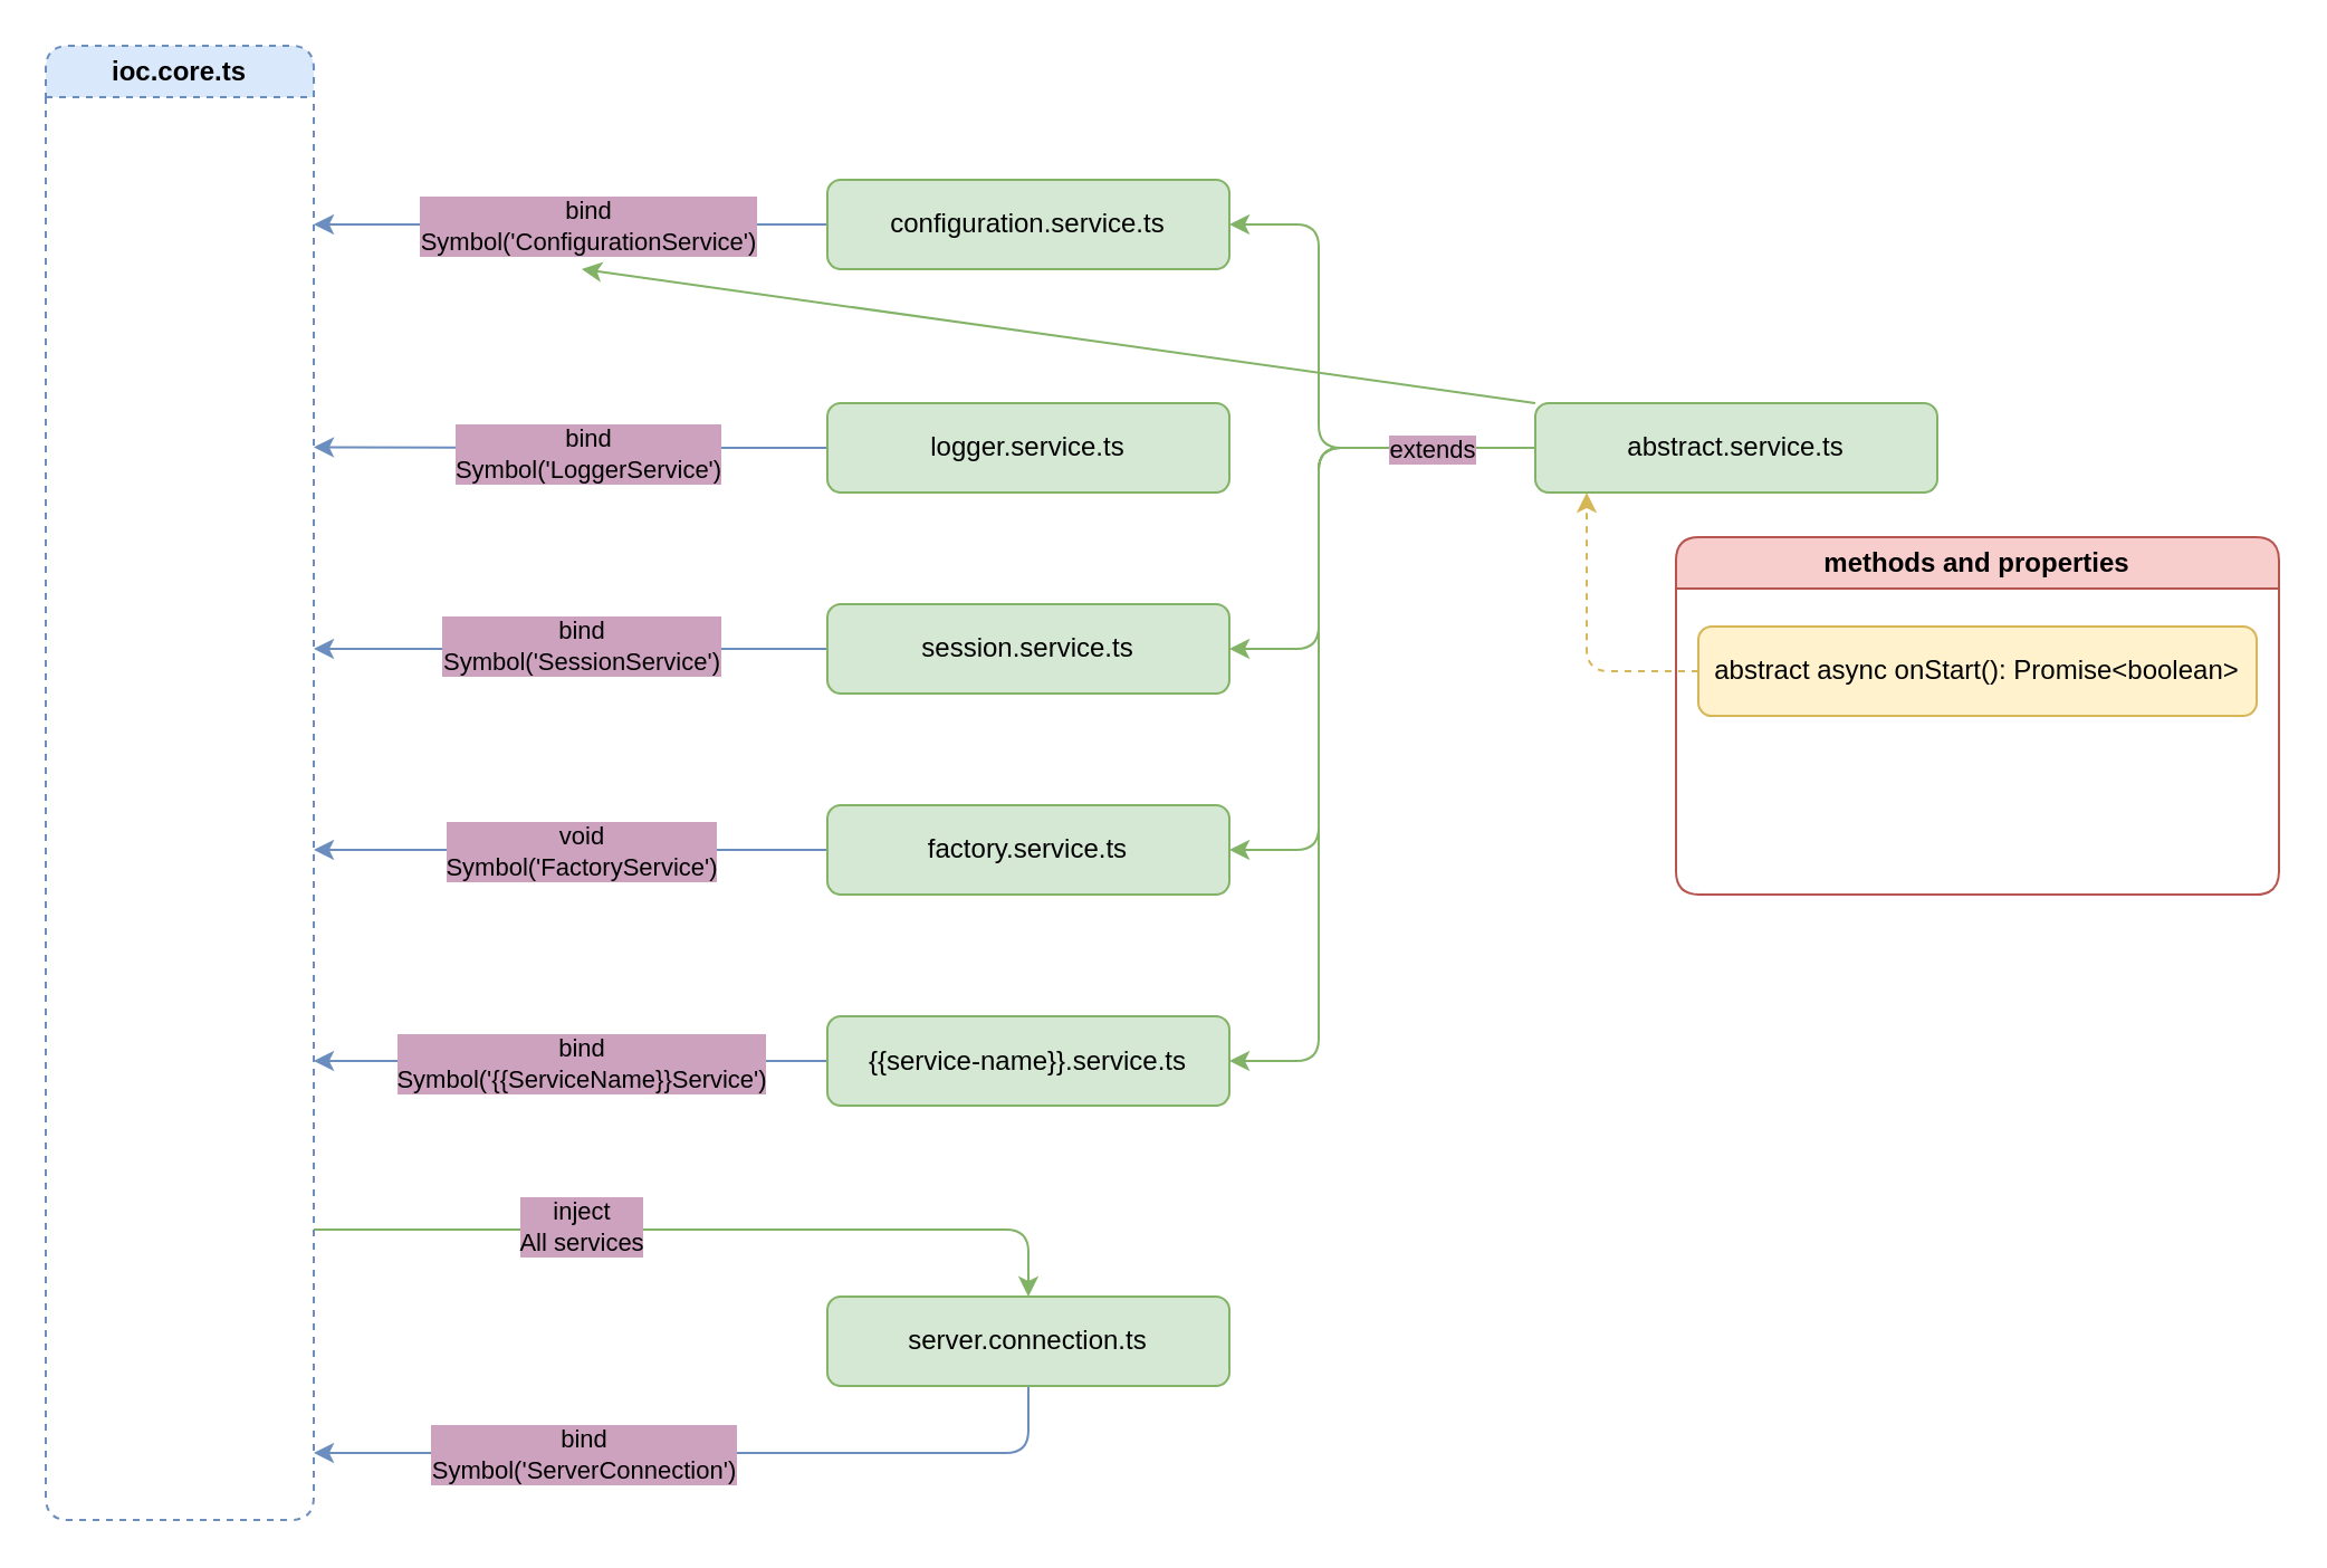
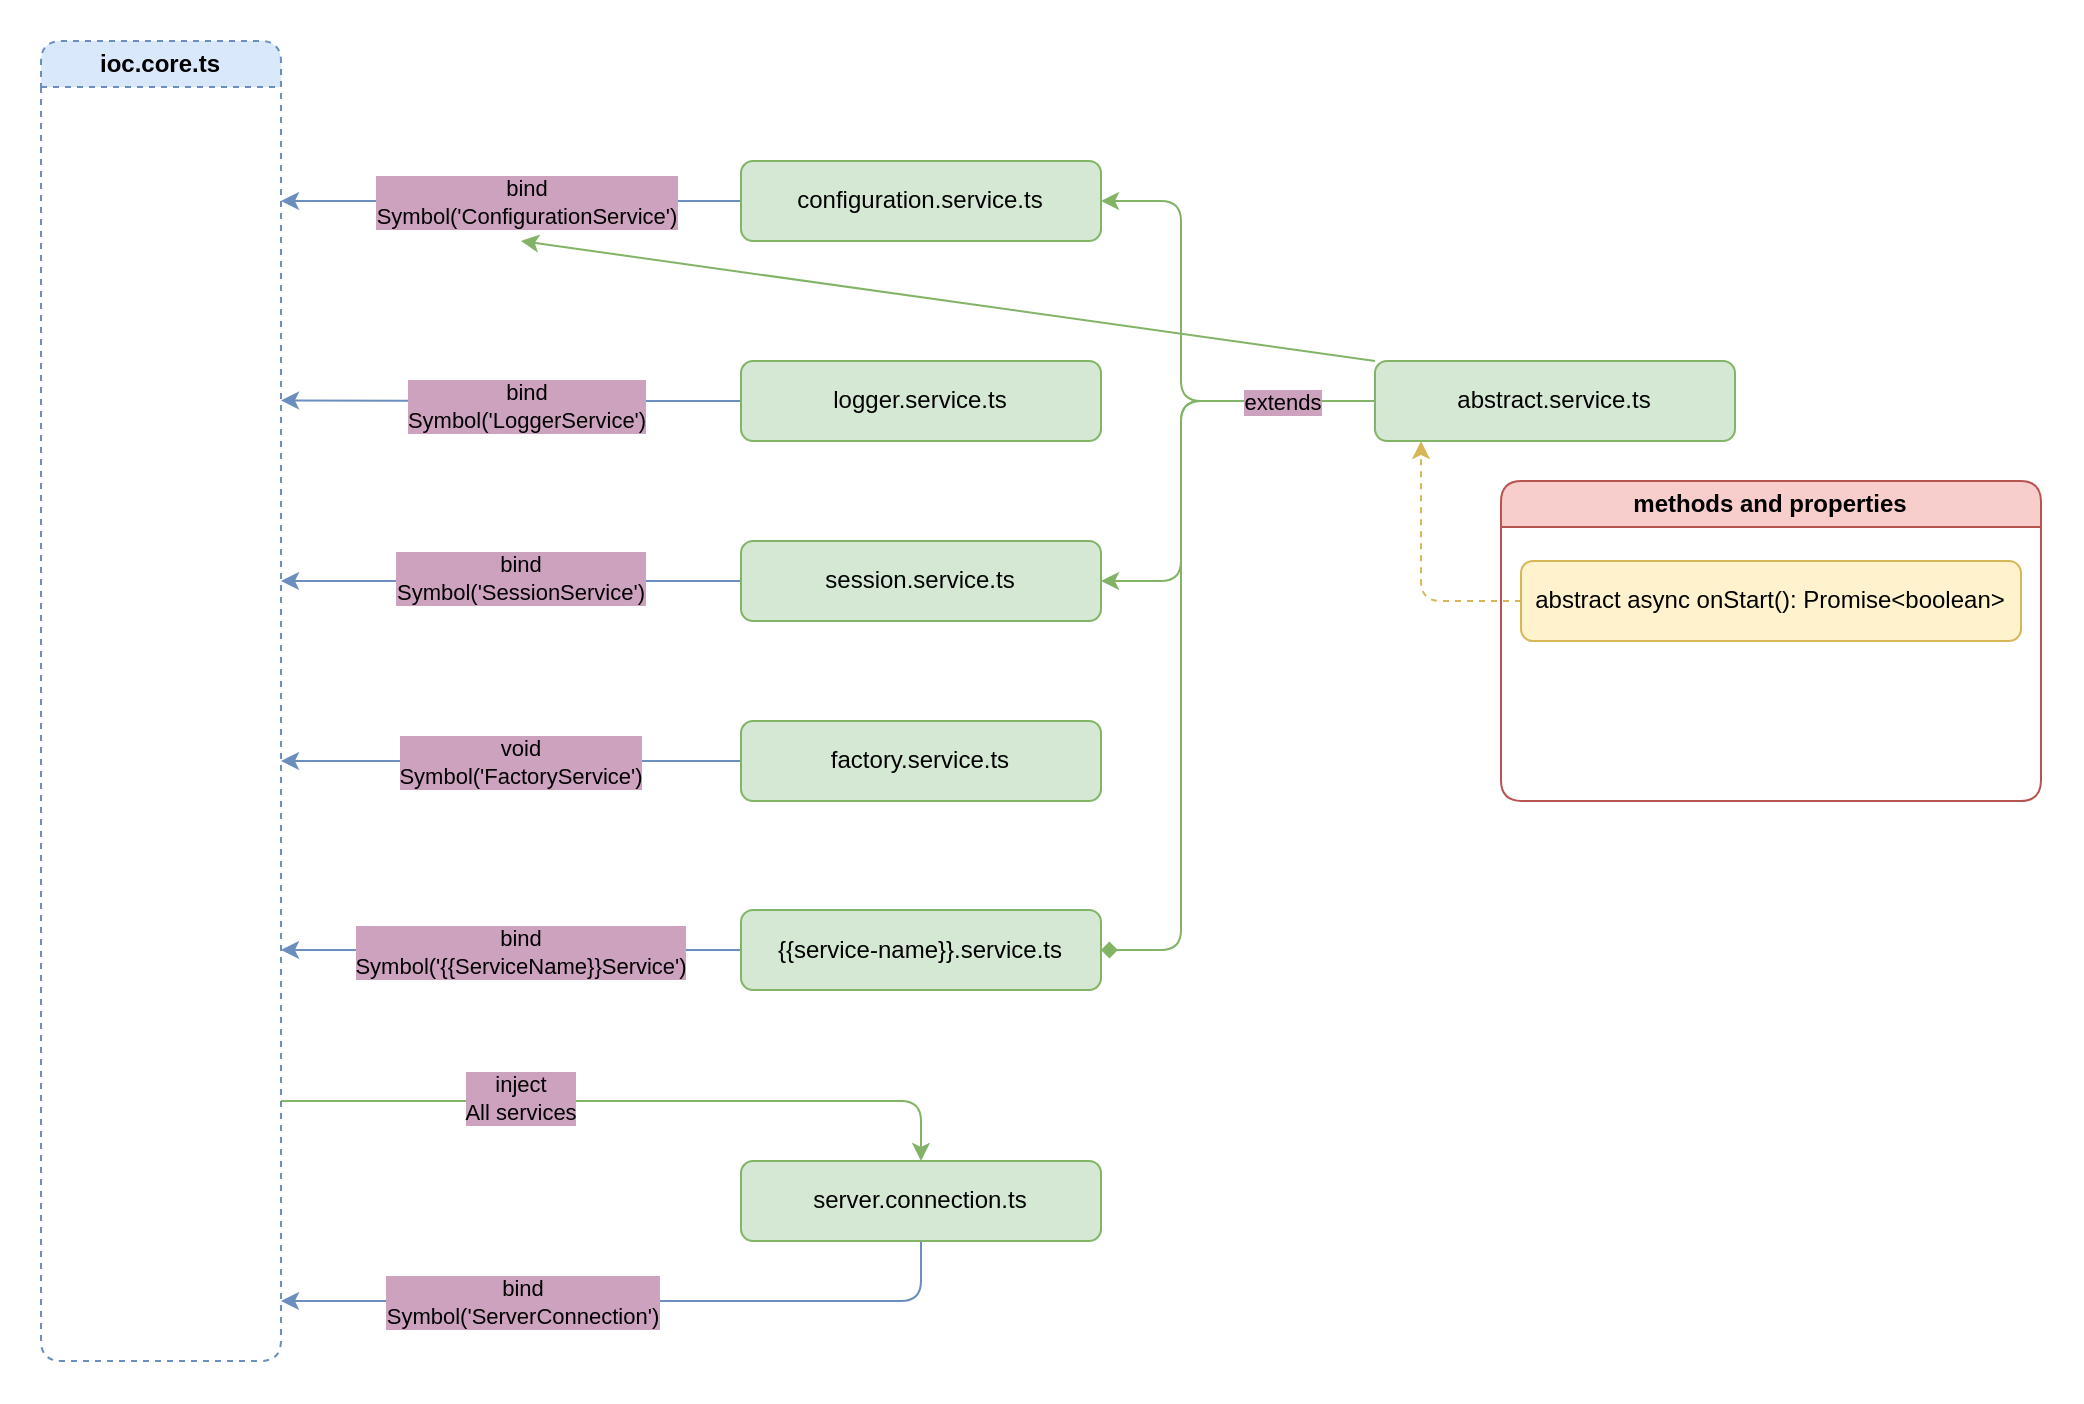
  <mxCell id="0" />
  <mxCell id="1" parent="0" />
  <mxCell id="2" style="edgeStyle=orthogonalEdgeStyle;rounded=1;orthogonalLoop=1;jettySize=auto;html=1;entryX=0.5;entryY=0;entryDx=0;entryDy=0;fillColor=#d5e8d4;strokeColor=#82b366;" parent="1" target="32" edge="1"><mxGeometry relative="1" as="geometry"><mxPoint x="140" y="550" as="sourcePoint" /><Array as="points"><mxPoint x="140" y="550" /><mxPoint x="460" y="550" /></Array></mxGeometry></mxCell>
  <mxCell id="3" value="inject&lt;br&gt;All services" style="edgeLabel;html=1;align=center;verticalAlign=middle;resizable=0;points=[];labelBackgroundColor=#CDA2BE;" parent="2" vertex="1" connectable="0"><mxGeometry x="-0.187" y="2" relative="1" as="geometry"><mxPoint x="-23" as="offset" /></mxGeometry></mxCell>
  <mxCell id="4" value="ioc.core.ts" style="swimlane;whiteSpace=wrap;html=1;rounded=1;dashed=1;fillColor=#dae8fc;strokeColor=#6c8ebf;" parent="1" vertex="1"><mxGeometry x="20" y="20" width="120" height="660" as="geometry" /></mxCell>
  <mxCell id="5" style="edgeStyle=orthogonalEdgeStyle;rounded=0;orthogonalLoop=1;jettySize=auto;html=1;fillColor=#dae8fc;strokeColor=#6c8ebf;" parent="1" source="7" edge="1"><mxGeometry relative="1" as="geometry"><mxPoint x="140" y="100" as="targetPoint" /></mxGeometry></mxCell>
  <mxCell id="6" value="bind&lt;br&gt;Symbol('ConfigurationService')" style="edgeLabel;html=1;align=center;verticalAlign=middle;resizable=0;points=[];labelBackgroundColor=#CDA2BE;" parent="5" vertex="1" connectable="0"><mxGeometry x="-0.066" relative="1" as="geometry"><mxPoint as="offset" /></mxGeometry></mxCell>
  <mxCell id="7" value="configuration.service.ts" style="rounded=1;whiteSpace=wrap;html=1;fillColor=#d5e8d4;strokeColor=#82b366;" parent="1" vertex="1"><mxGeometry x="370" y="80" width="180" height="40" as="geometry" /></mxCell>
  <mxCell id="8" style="edgeStyle=orthogonalEdgeStyle;rounded=0;orthogonalLoop=1;jettySize=auto;html=1;exitX=0;exitY=0.5;exitDx=0;exitDy=0;fillColor=#dae8fc;strokeColor=#6c8ebf;" parent="1" source="9" edge="1"><mxGeometry relative="1" as="geometry"><mxPoint x="140" y="199.714" as="targetPoint" /></mxGeometry></mxCell>
  <mxCell id="9" value="logger.service.ts" style="rounded=1;whiteSpace=wrap;html=1;fillColor=#d5e8d4;strokeColor=#82b366;" parent="1" vertex="1"><mxGeometry x="370" y="180" width="180" height="40" as="geometry" /></mxCell>
  <mxCell id="10" style="edgeStyle=orthogonalEdgeStyle;rounded=0;orthogonalLoop=1;jettySize=auto;html=1;fillColor=#dae8fc;strokeColor=#6c8ebf;" parent="1" source="12" edge="1"><mxGeometry relative="1" as="geometry"><mxPoint x="140" y="290" as="targetPoint" /><Array as="points"><mxPoint x="260" y="290" /><mxPoint x="260" y="290" /></Array></mxGeometry></mxCell>
  <mxCell id="11" value="bind&lt;br&gt;Symbol('SessionService')" style="edgeLabel;html=1;align=center;verticalAlign=middle;resizable=0;points=[];labelBackgroundColor=#CDA2BE;" parent="10" vertex="1" connectable="0"><mxGeometry x="0.083" y="-2" relative="1" as="geometry"><mxPoint x="14" as="offset" /></mxGeometry></mxCell>
  <mxCell id="12" value="session.service.ts" style="rounded=1;whiteSpace=wrap;html=1;fillColor=#d5e8d4;strokeColor=#82b366;" parent="1" vertex="1"><mxGeometry x="370" y="270" width="180" height="40" as="geometry" /></mxCell>
  <mxCell id="13" value="bind&lt;br&gt;Symbol('LoggerService')" style="edgeLabel;html=1;align=center;verticalAlign=middle;resizable=0;points=[];labelBackgroundColor=#CDA2BE;" parent="1" vertex="1" connectable="0"><mxGeometry x="259.997" y="120" as="geometry"><mxPoint x="3" y="82" as="offset" /></mxGeometry></mxCell>
  <mxCell id="14" style="edgeStyle=orthogonalEdgeStyle;rounded=1;orthogonalLoop=1;jettySize=auto;html=1;entryX=1;entryY=0.5;entryDx=0;entryDy=0;fillColor=#d5e8d4;strokeColor=#82b366;" parent="1" source="20" target="7" edge="1"><mxGeometry relative="1" as="geometry"><Array as="points"><mxPoint x="590" y="200" /><mxPoint x="590" y="100" /></Array></mxGeometry></mxCell>
  <mxCell id="15" style="edgeStyle=orthogonalEdgeStyle;rounded=1;orthogonalLoop=1;jettySize=auto;html=1;fillColor=#d5e8d4;strokeColor=#82b366;" parent="1" source="20" target="13" edge="1"><mxGeometry relative="1" as="geometry" /></mxCell>
  <mxCell id="16" style="edgeStyle=orthogonalEdgeStyle;rounded=1;orthogonalLoop=1;jettySize=auto;html=1;entryX=1;entryY=0.5;entryDx=0;entryDy=0;fillColor=#d5e8d4;strokeColor=#82b366;" parent="1" source="20" target="12" edge="1"><mxGeometry relative="1" as="geometry"><Array as="points"><mxPoint x="590" y="200" /><mxPoint x="590" y="290" /></Array></mxGeometry></mxCell>
- <mxCell id="17" style="edgeStyle=orthogonalEdgeStyle;rounded=1;orthogonalLoop=1;jettySize=auto;html=1;entryX=1;entryY=0.5;entryDx=0;entryDy=0;fillColor=#d5e8d4;strokeColor=#82b366;" parent="1" source="20" target="25" edge="1"><mxGeometry relative="1" as="geometry"><Array as="points"><mxPoint x="590" y="200" /><mxPoint x="590" y="380" /></Array></mxGeometry></mxCell>
- <mxCell id="18" style="edgeStyle=orthogonalEdgeStyle;rounded=1;orthogonalLoop=1;jettySize=auto;html=1;entryX=1;entryY=0.5;entryDx=0;entryDy=0;fillColor=#d5e8d4;strokeColor=#82b366;" parent="1" source="20" target="28" edge="1"><mxGeometry relative="1" as="geometry"><Array as="points"><mxPoint x="590" y="200" /><mxPoint x="590" y="474" /></Array></mxGeometry></mxCell>
+ <mxCell id="18" style="edgeStyle=orthogonalEdgeStyle;rounded=1;orthogonalLoop=1;jettySize=auto;html=1;entryX=1;entryY=0.5;entryDx=0;entryDy=0;fillColor=#d5e8d4;strokeColor=#82b366;endArrow=diamond;" parent="1" source="20" target="28" edge="1"><mxGeometry relative="1" as="geometry"><Array as="points"><mxPoint x="590" y="200" /><mxPoint x="590" y="474" /></Array></mxGeometry></mxCell>
  <mxCell id="19" value="extends" style="edgeLabel;html=1;align=center;verticalAlign=middle;resizable=0;points=[];labelBackgroundColor=#CDA2BE;" vertex="1" connectable="0" parent="18"><mxGeometry x="-0.82" y="-3" relative="1" as="geometry"><mxPoint x="-10" y="3" as="offset" /></mxGeometry></mxCell>
  <mxCell id="20" value="abstract.service.ts" style="rounded=1;whiteSpace=wrap;html=1;fillColor=#d5e8d4;strokeColor=#82b366;" parent="1" vertex="1"><mxGeometry x="687" y="180" width="180" height="40" as="geometry" /></mxCell>
  <mxCell id="21" value="methods and properties" style="swimlane;whiteSpace=wrap;html=1;fillColor=#f8cecc;strokeColor=#b85450;rounded=1;" parent="1" vertex="1"><mxGeometry x="750" y="240" width="270" height="160" as="geometry" /></mxCell>
  <mxCell id="22" value="abstract async onStart(): Promise&amp;lt;boolean&amp;gt;" style="rounded=1;whiteSpace=wrap;html=1;fillColor=#fff2cc;strokeColor=#d6b656;" parent="21" vertex="1"><mxGeometry x="10" y="40" width="250" height="40" as="geometry" /></mxCell>
  <mxCell id="23" style="edgeStyle=orthogonalEdgeStyle;rounded=1;orthogonalLoop=1;jettySize=auto;html=1;exitX=0;exitY=0.5;exitDx=0;exitDy=0;fillColor=#fff2cc;strokeColor=#d6b656;dashed=1;" parent="1" source="22" edge="1"><mxGeometry relative="1" as="geometry"><mxPoint x="710" y="220" as="targetPoint" /><Array as="points"><mxPoint x="710" y="300" /><mxPoint x="710" y="219" /></Array></mxGeometry></mxCell>
  <mxCell id="24" style="edgeStyle=orthogonalEdgeStyle;rounded=0;orthogonalLoop=1;jettySize=auto;html=1;fillColor=#dae8fc;strokeColor=#6c8ebf;" parent="1" source="25" edge="1"><mxGeometry relative="1" as="geometry"><mxPoint x="140" y="380" as="targetPoint" /></mxGeometry></mxCell>
  <mxCell id="25" value="factory.service.ts" style="rounded=1;whiteSpace=wrap;html=1;fillColor=#d5e8d4;strokeColor=#82b366;" parent="1" vertex="1"><mxGeometry x="370" y="360" width="180" height="40" as="geometry" /></mxCell>
  <mxCell id="26" value="void&lt;br&gt;Symbol('FactoryService')" style="edgeLabel;html=1;align=center;verticalAlign=middle;resizable=0;points=[];labelBackgroundColor=#CDA2BE;" parent="1" vertex="1" connectable="0"><mxGeometry x="259.995" y="380" as="geometry" /></mxCell>
  <mxCell id="27" style="edgeStyle=orthogonalEdgeStyle;rounded=0;orthogonalLoop=1;jettySize=auto;html=1;fillColor=#dae8fc;strokeColor=#6c8ebf;" parent="1" source="28" edge="1"><mxGeometry relative="1" as="geometry"><mxPoint x="140" y="474.5" as="targetPoint" /></mxGeometry></mxCell>
  <mxCell id="28" value="{{service-name}}.service.ts" style="rounded=1;whiteSpace=wrap;html=1;fillColor=#d5e8d4;strokeColor=#82b366;" parent="1" vertex="1"><mxGeometry x="370" y="454.5" width="180" height="40" as="geometry" /></mxCell>
  <mxCell id="29" value="bind&lt;br&gt;Symbol('{{ServiceName}}Service')" style="edgeLabel;html=1;align=center;verticalAlign=middle;resizable=0;points=[];labelBackgroundColor=#CDA2BE;" parent="1" vertex="1" connectable="0"><mxGeometry x="259.995" y="475" as="geometry" /></mxCell>
  <mxCell id="30" style="edgeStyle=orthogonalEdgeStyle;rounded=1;orthogonalLoop=1;jettySize=auto;html=1;exitX=0.5;exitY=1;exitDx=0;exitDy=0;fillColor=#dae8fc;strokeColor=#6c8ebf;" parent="1" source="32" edge="1"><mxGeometry relative="1" as="geometry"><mxPoint x="140" y="650" as="targetPoint" /><Array as="points"><mxPoint x="460" y="650" /><mxPoint x="140" y="650" /></Array></mxGeometry></mxCell>
  <mxCell id="31" value="bind&lt;br&gt;Symbol('ServerConnection')" style="edgeLabel;html=1;align=center;verticalAlign=middle;resizable=0;points=[];labelBackgroundColor=#CDA2BE;" parent="30" vertex="1" connectable="0"><mxGeometry x="0.337" y="4" relative="1" as="geometry"><mxPoint x="4" y="-4" as="offset" /></mxGeometry></mxCell>
  <mxCell id="32" value="server.connection.ts" style="rounded=1;whiteSpace=wrap;html=1;fillColor=#d5e8d4;strokeColor=#82b366;" parent="1" vertex="1"><mxGeometry x="370" y="580" width="180" height="40" as="geometry" /></mxCell>
